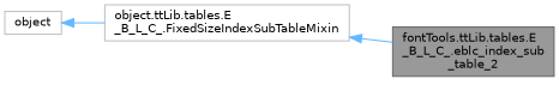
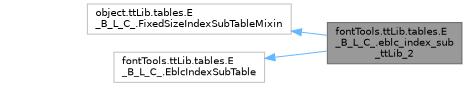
  digraph {
    rankdir=LR
    node [color=grey75 fillcolor=white fontname=Helvetica fontsize=10 shape=box style=filled]
    edge [color=steelblue1 dir=back fontname=Helvetica fontsize=10 labelfontname=Helvetica labelfontsize=10 style=solid]
-   n1 [color=gray40 fillcolor=grey60 fontcolor=black height=0.2 label="fontTools.ttLib.tables.E\l_B_L_C_.eblc_index_sub\l_table_2" width=0.4]
+   n1 [color=gray40 fillcolor=grey60 fontcolor=black height=0.2 label="fontTools.ttLib.tables.E\l_B_L_C_.eblc_index_sub\l_ttLib_2" width=0.4]
    n2 [height=0.2 label="object.ttLib.tables.E\l_B_L_C_.FixedSizeIndexSubTableMixin" width=0.4]
-   n3 [height=0.2 label=object width=0.4]
+   n4 [height=0.2 label="fontTools.ttLib.tables.E\l_B_L_C_.EblcIndexSubTable" width=0.4]
    n2 -> n1
-   n3 -> n2
+   n4 -> n1
  }
